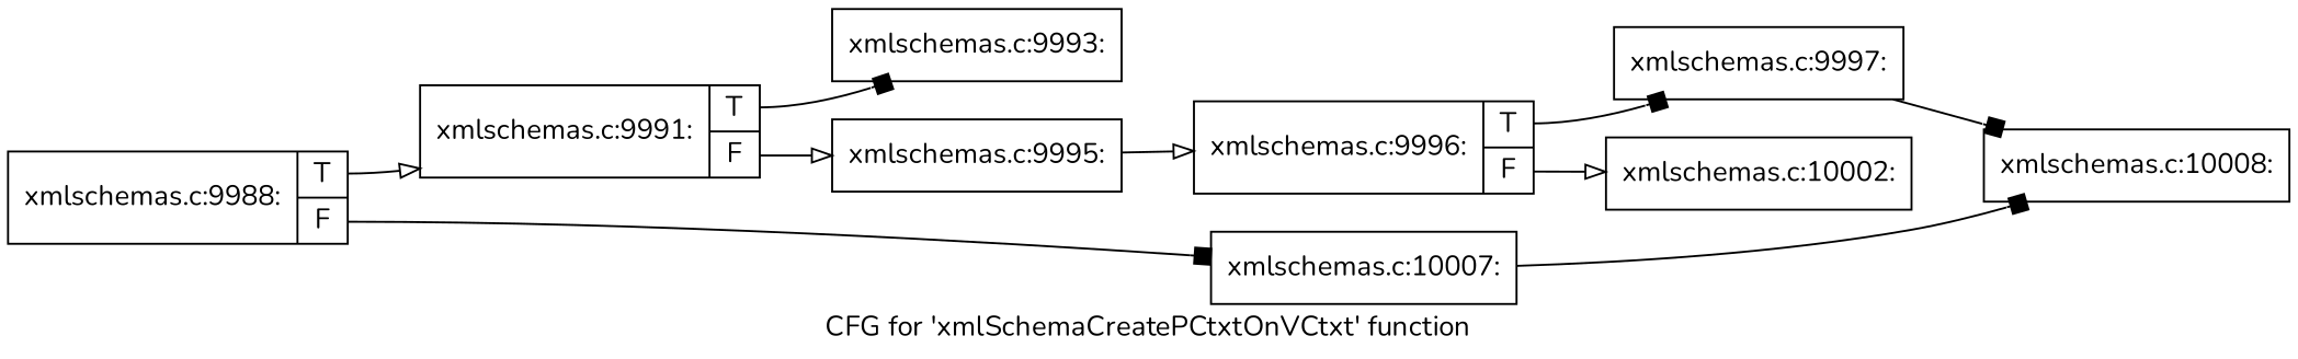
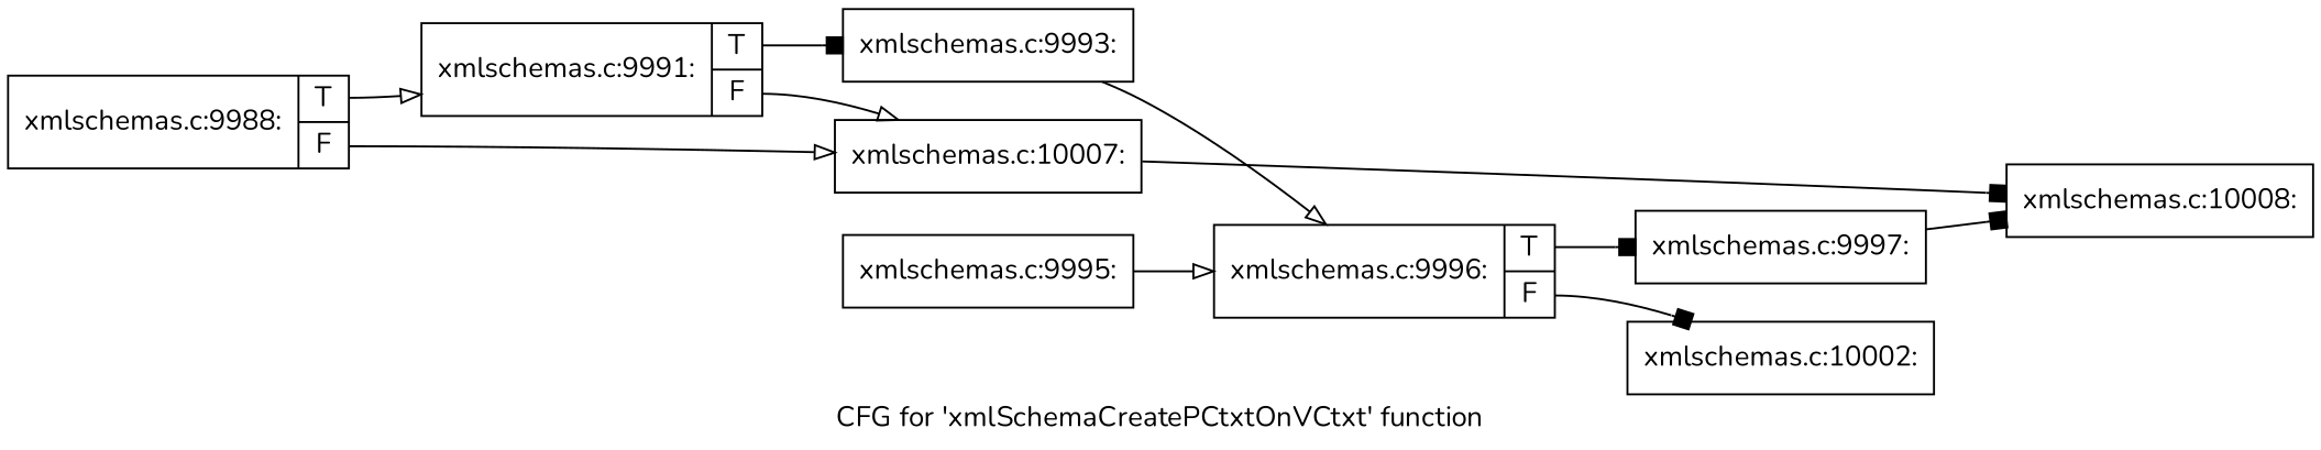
  digraph {
    fontname=Nunito
    label="CFG for 'xmlSchemaCreatePCtxtOnVCtxt' function"
    rankdir=LR
    node [fontname=Nunito shape=record]
    edge [arrowhead=onormal fontname=Nunito]
    n1 [label="{xmlschemas.c:9988:|{<s0>T|<s1>F}}"]
    n2 [label="{xmlschemas.c:9991:|{<s0>T|<s1>F}}"]
    n3 [label="{xmlschemas.c:10007:}"]
    n4 [label="{xmlschemas.c:9993:}"]
    n5 [label="{xmlschemas.c:9995:}"]
    n6 [label="{xmlschemas.c:10008:}"]
    n7 [label="{xmlschemas.c:9996:|{<s0>T|<s1>F}}"]
    n8 [label="{xmlschemas.c:9997:}"]
    n9 [label="{xmlschemas.c:10002:}"]
    n1 -> n2 [tailport=s0]
-   n1 -> n3 [arrowhead=box tailport=s1]
+   n1 -> n3 [tailport=s1]
    n2 -> n4 [arrowhead=box tailport=s0]
-   n2 -> n5 [tailport=s1]
+   n2 -> n3 [tailport=s1]
    n3 -> n6 [arrowhead=box]
+   n4 -> n7
    n5 -> n7
    n7 -> n8 [arrowhead=box tailport=s0]
-   n7 -> n9 [tailport=s1]
+   n7 -> n9 [arrowhead=box tailport=s1]
    n8 -> n6 [arrowhead=box]
  }
